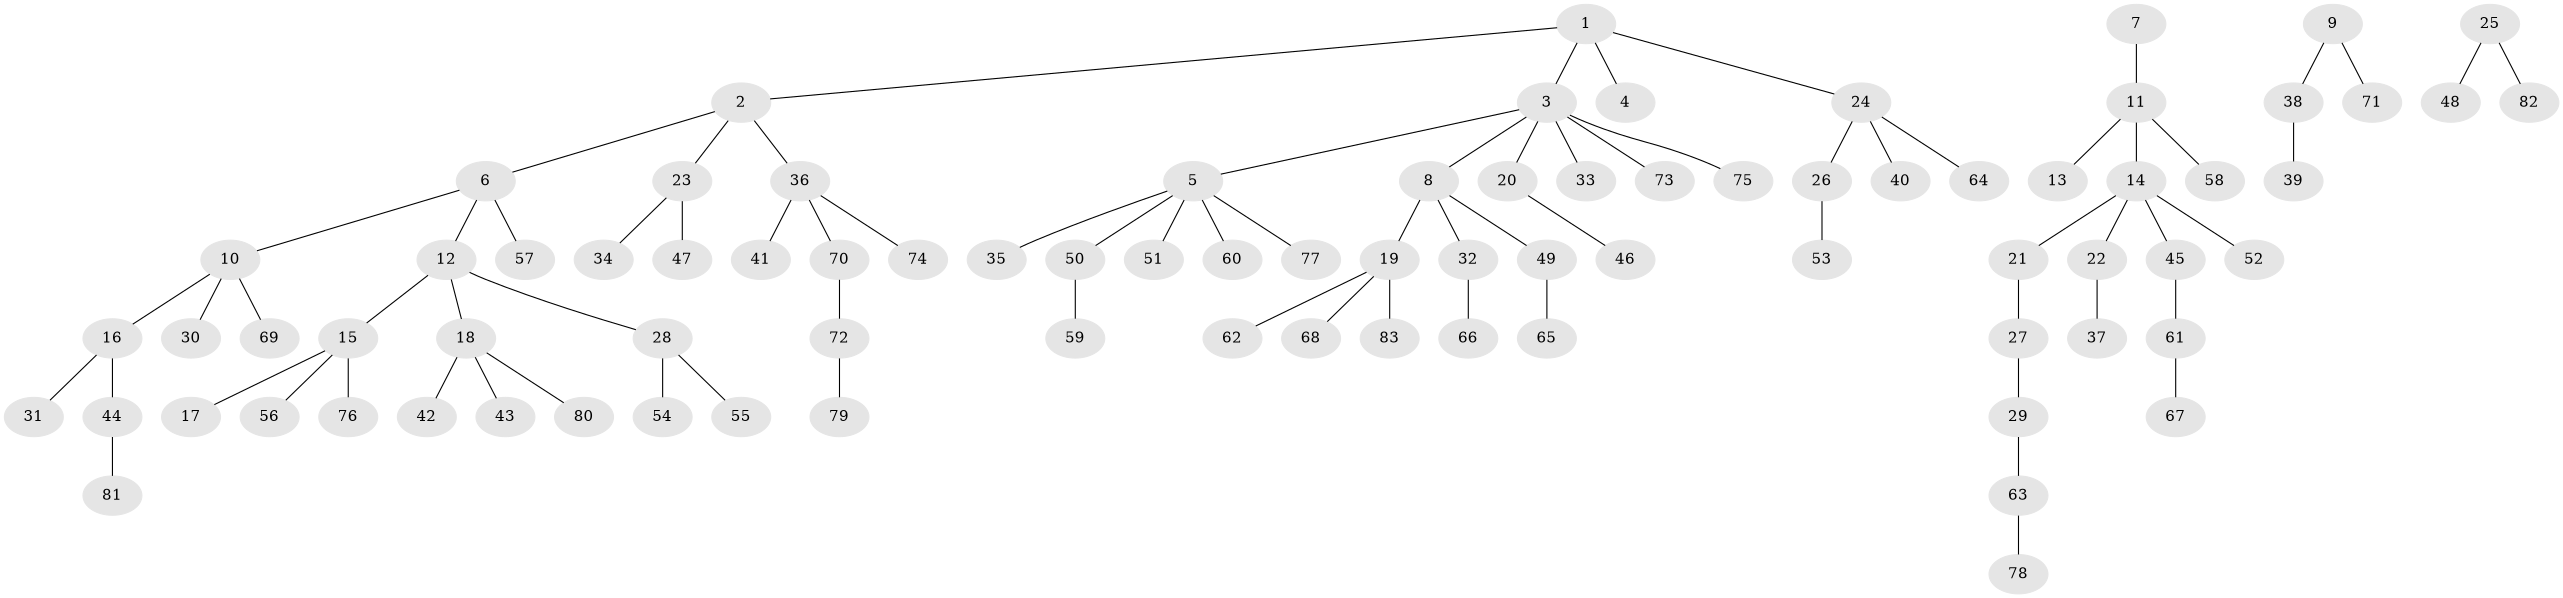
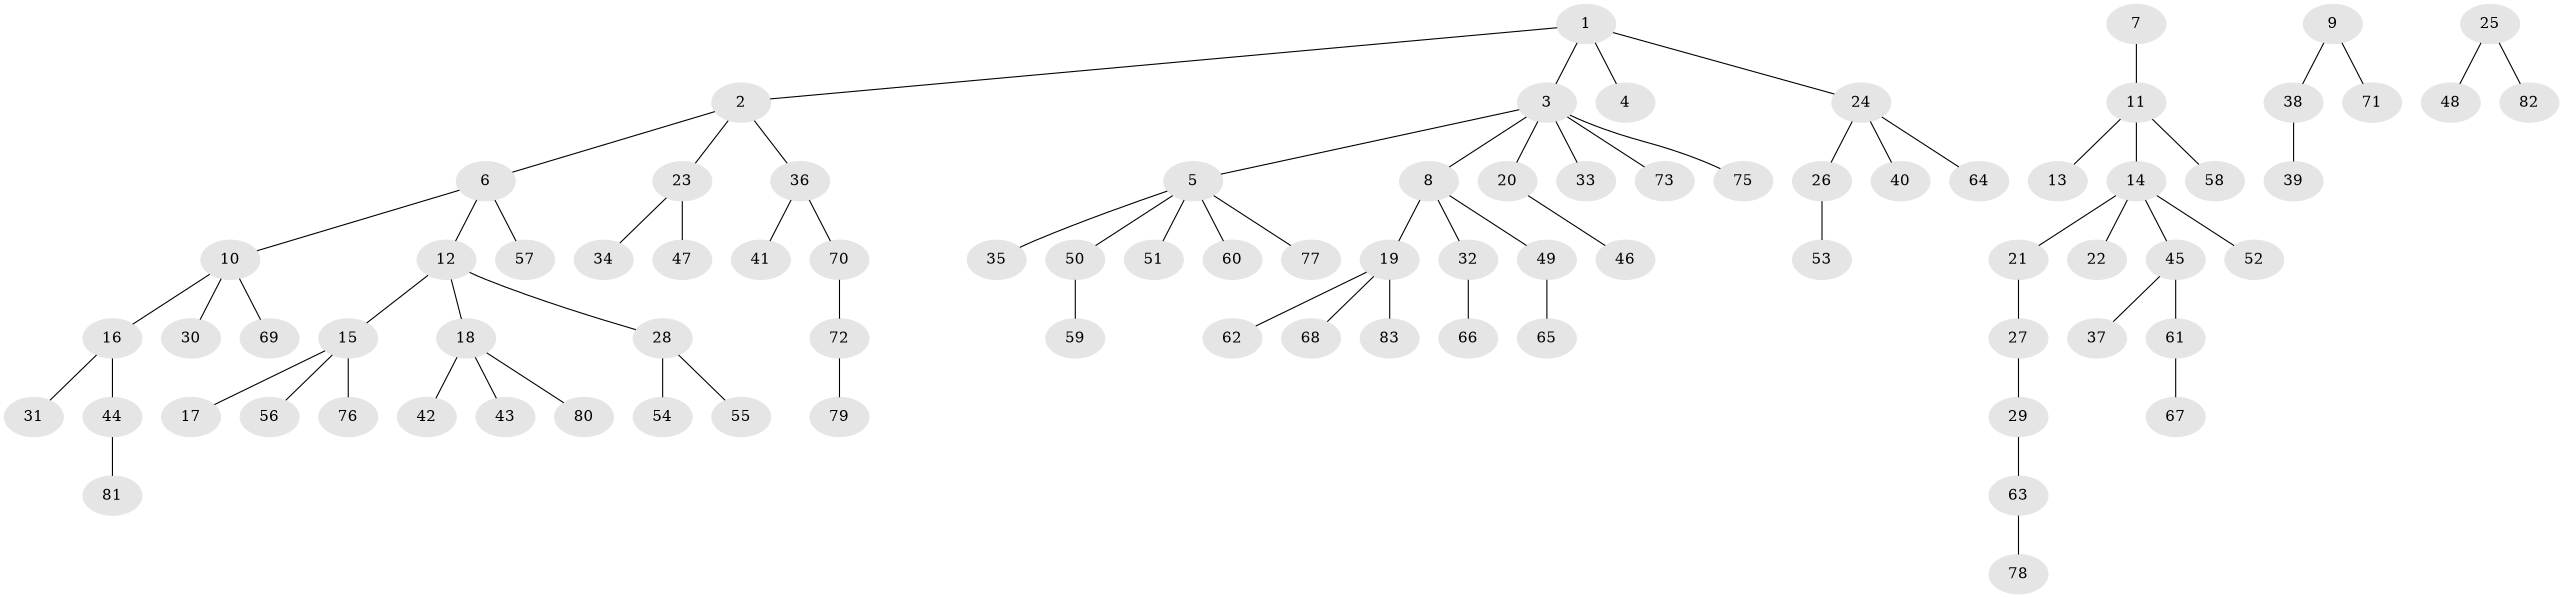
  graph {
    node [color=gray90 style=filled]
    1
    2
    3
    4
    24
    6
    23
    36
    5
    8
    20
    33
    73
    75
    26
    40
    64
    10
    12
    57
    7
    11
    34
    47
    41
    70
-   74
    35
    50
    51
    60
    77
    19
    32
    49
    46
    59
    9
    38
    71
    16
    30
    69
    15
    18
    28
    13
    14
    58
    62
    68
    83
    66
    65
    39
    31
    44
    25
    48
    82
    21
    22
    45
    52
    17
    56
    76
    42
    43
    80
    54
    55
    27
    37
    61
    81
    29
    53
    63
    78
    72
    67
    79
    1 -- 2
    1 -- 3
    1 -- 4
    1 -- 24
    2 -- 6
    2 -- 23
    2 -- 36
    3 -- 5
    3 -- 8
    3 -- 20
    3 -- 33
    3 -- 73
    3 -- 75
    24 -- 26
    24 -- 40
    24 -- 64
    6 -- 10
    6 -- 12
    6 -- 57
    23 -- 34
    23 -- 47
    36 -- 41
    36 -- 70
-   36 -- 74
    5 -- 35
    5 -- 50
    5 -- 51
    5 -- 60
    5 -- 77
    8 -- 19
    8 -- 32
    8 -- 49
    20 -- 46
    26 -- 53
    10 -- 16
    10 -- 30
    10 -- 69
    12 -- 15
    12 -- 18
    12 -- 28
    7 -- 11
    11 -- 13
    11 -- 14
    11 -- 58
    70 -- 72
    50 -- 59
    19 -- 62
    19 -- 68
    19 -- 83
    32 -- 66
    49 -- 65
    9 -- 38
    9 -- 71
    38 -- 39
    16 -- 31
    16 -- 44
    15 -- 17
    15 -- 56
    15 -- 76
    18 -- 42
    18 -- 43
    18 -- 80
    28 -- 54
    28 -- 55
    14 -- 21
    14 -- 22
    14 -- 45
    14 -- 52
    44 -- 81
    25 -- 48
    25 -- 82
    21 -- 27
-   22 -- 37
+   45 -- 37
    45 -- 61
    27 -- 29
    61 -- 67
    29 -- 63
    63 -- 78
    72 -- 79
  }
